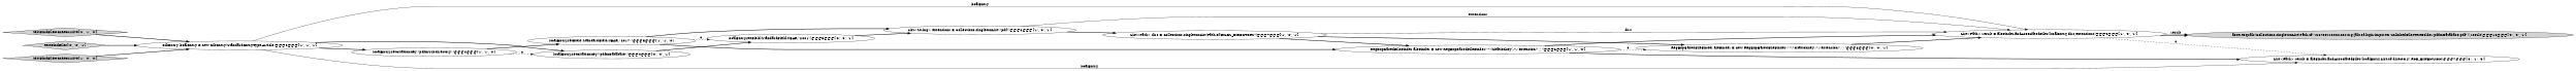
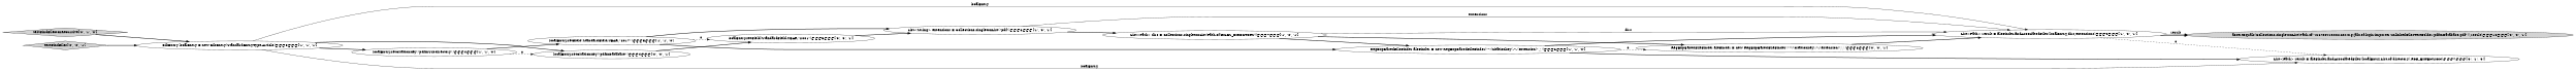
  digraph {
    fontname="DejaVu Serif"
    rankdir=LR
    node [fillcolor=white fontname="DejaVu Serif" shape=ellipse style=filled]
    edge [fontname="DejaVu Serif" style=bold]
    n1 [fillcolor=lightgray label="testFindFileNonRecursive['0', '1', '0']" shape=diamond]
    n2 [label="BibEntry localEntry = new BibEntry(StandardEntryType.Article)@@@3@@@['1', '1', '1']"]
    n3 [label="List<Path> result = fileFinder.findAssociatedFiles(localEntry,List.of(directory),PDF_EXTENSION)@@@7@@@['0', '1', '0']"]
    n4 [label="List<Path> result = fileFinder.findAssociatedFiles(localEntry,dirs,extensions)@@@9@@@['1', '0', '1']"]
    n5 [label="localEntry.setCitationKey(\"pdfInDatabase\")@@@4@@@['0', '0', '1']"]
    n6 [label="localEntry.setCitationKey(\"pdfInSubdirectory\")@@@4@@@['1', '1', '0']"]
    n7 [fillcolor=lightgray label="assertEquals(Collections.singletonList(Path.of(\"src/test/resources/org/jabref/logic/importer/unlinkedFilesTestFolder/pdfInDatabase.pdf\")),result)@@@10@@@['0', '0', '1']"]
    n8 [label="RegExpBasedFileFinder fileFinder = new RegExpBasedFileFinder(\"**/(citationkey(.*\\.(extension(\",',')@@@8@@@['0', '0', '1']"]
    n9 [label="localEntry.setField(StandardField.YEAR,\"2001\")@@@5@@@['0', '0', '1']"]
    n10 [label="List<String> extensions = Collections.singletonList(\"pdf\")@@@6@@@['1', '0', '1']"]
    n11 [label="List<Path> dirs = Collections.singletonList(Path.of(FILES_DIRECTORY))@@@7@@@['1', '0', '1']"]
    n12 [label="localEntry.setField(StandardField.YEAR,\"2017\")@@@5@@@['1', '1', '0']"]
    n13 [label="RegExpBasedFileFinder fileFinder = new RegExpBasedFileFinder(\"*/(citationkey(.*\\.(extension(\",',')@@@6@@@['1', '1', '0']"]
    n14 [fillcolor=lightgray label="testFindFiles['0', '0', '1']" shape=diamond]
-   n15 [fillcolor=lightgray label="testFindFileNonRecursive['1', '0', '0']" shape=diamond]
    n1 -> n2
    n2 -> n3 [label=localEntry style=solid]
    n2 -> n4 [label=localEntry style=solid]
    n2 -> n5
    n2 -> n6
    n4 -> n3 [label=0 style=dashed]
    n4 -> n7
    n4 -> n7 [label=result style=solid]
    n5 -> n9
    n6 -> n5 [label=0 style=dashed]
    n6 -> n12
    n8 -> n4
    n9 -> n10
    n10 -> n4 [label=extensions style=solid]
    n10 -> n11
    n11 -> n4 [label=dirs style=solid]
    n11 -> n8
    n11 -> n13
    n12 -> n9 [label=0 style=dashed]
    n12 -> n10
    n12 -> n13
    n13 -> n3
    n13 -> n4
    n13 -> n8 [label=0 style=dashed]
    n14 -> n2
-   n15 -> n2
  }
